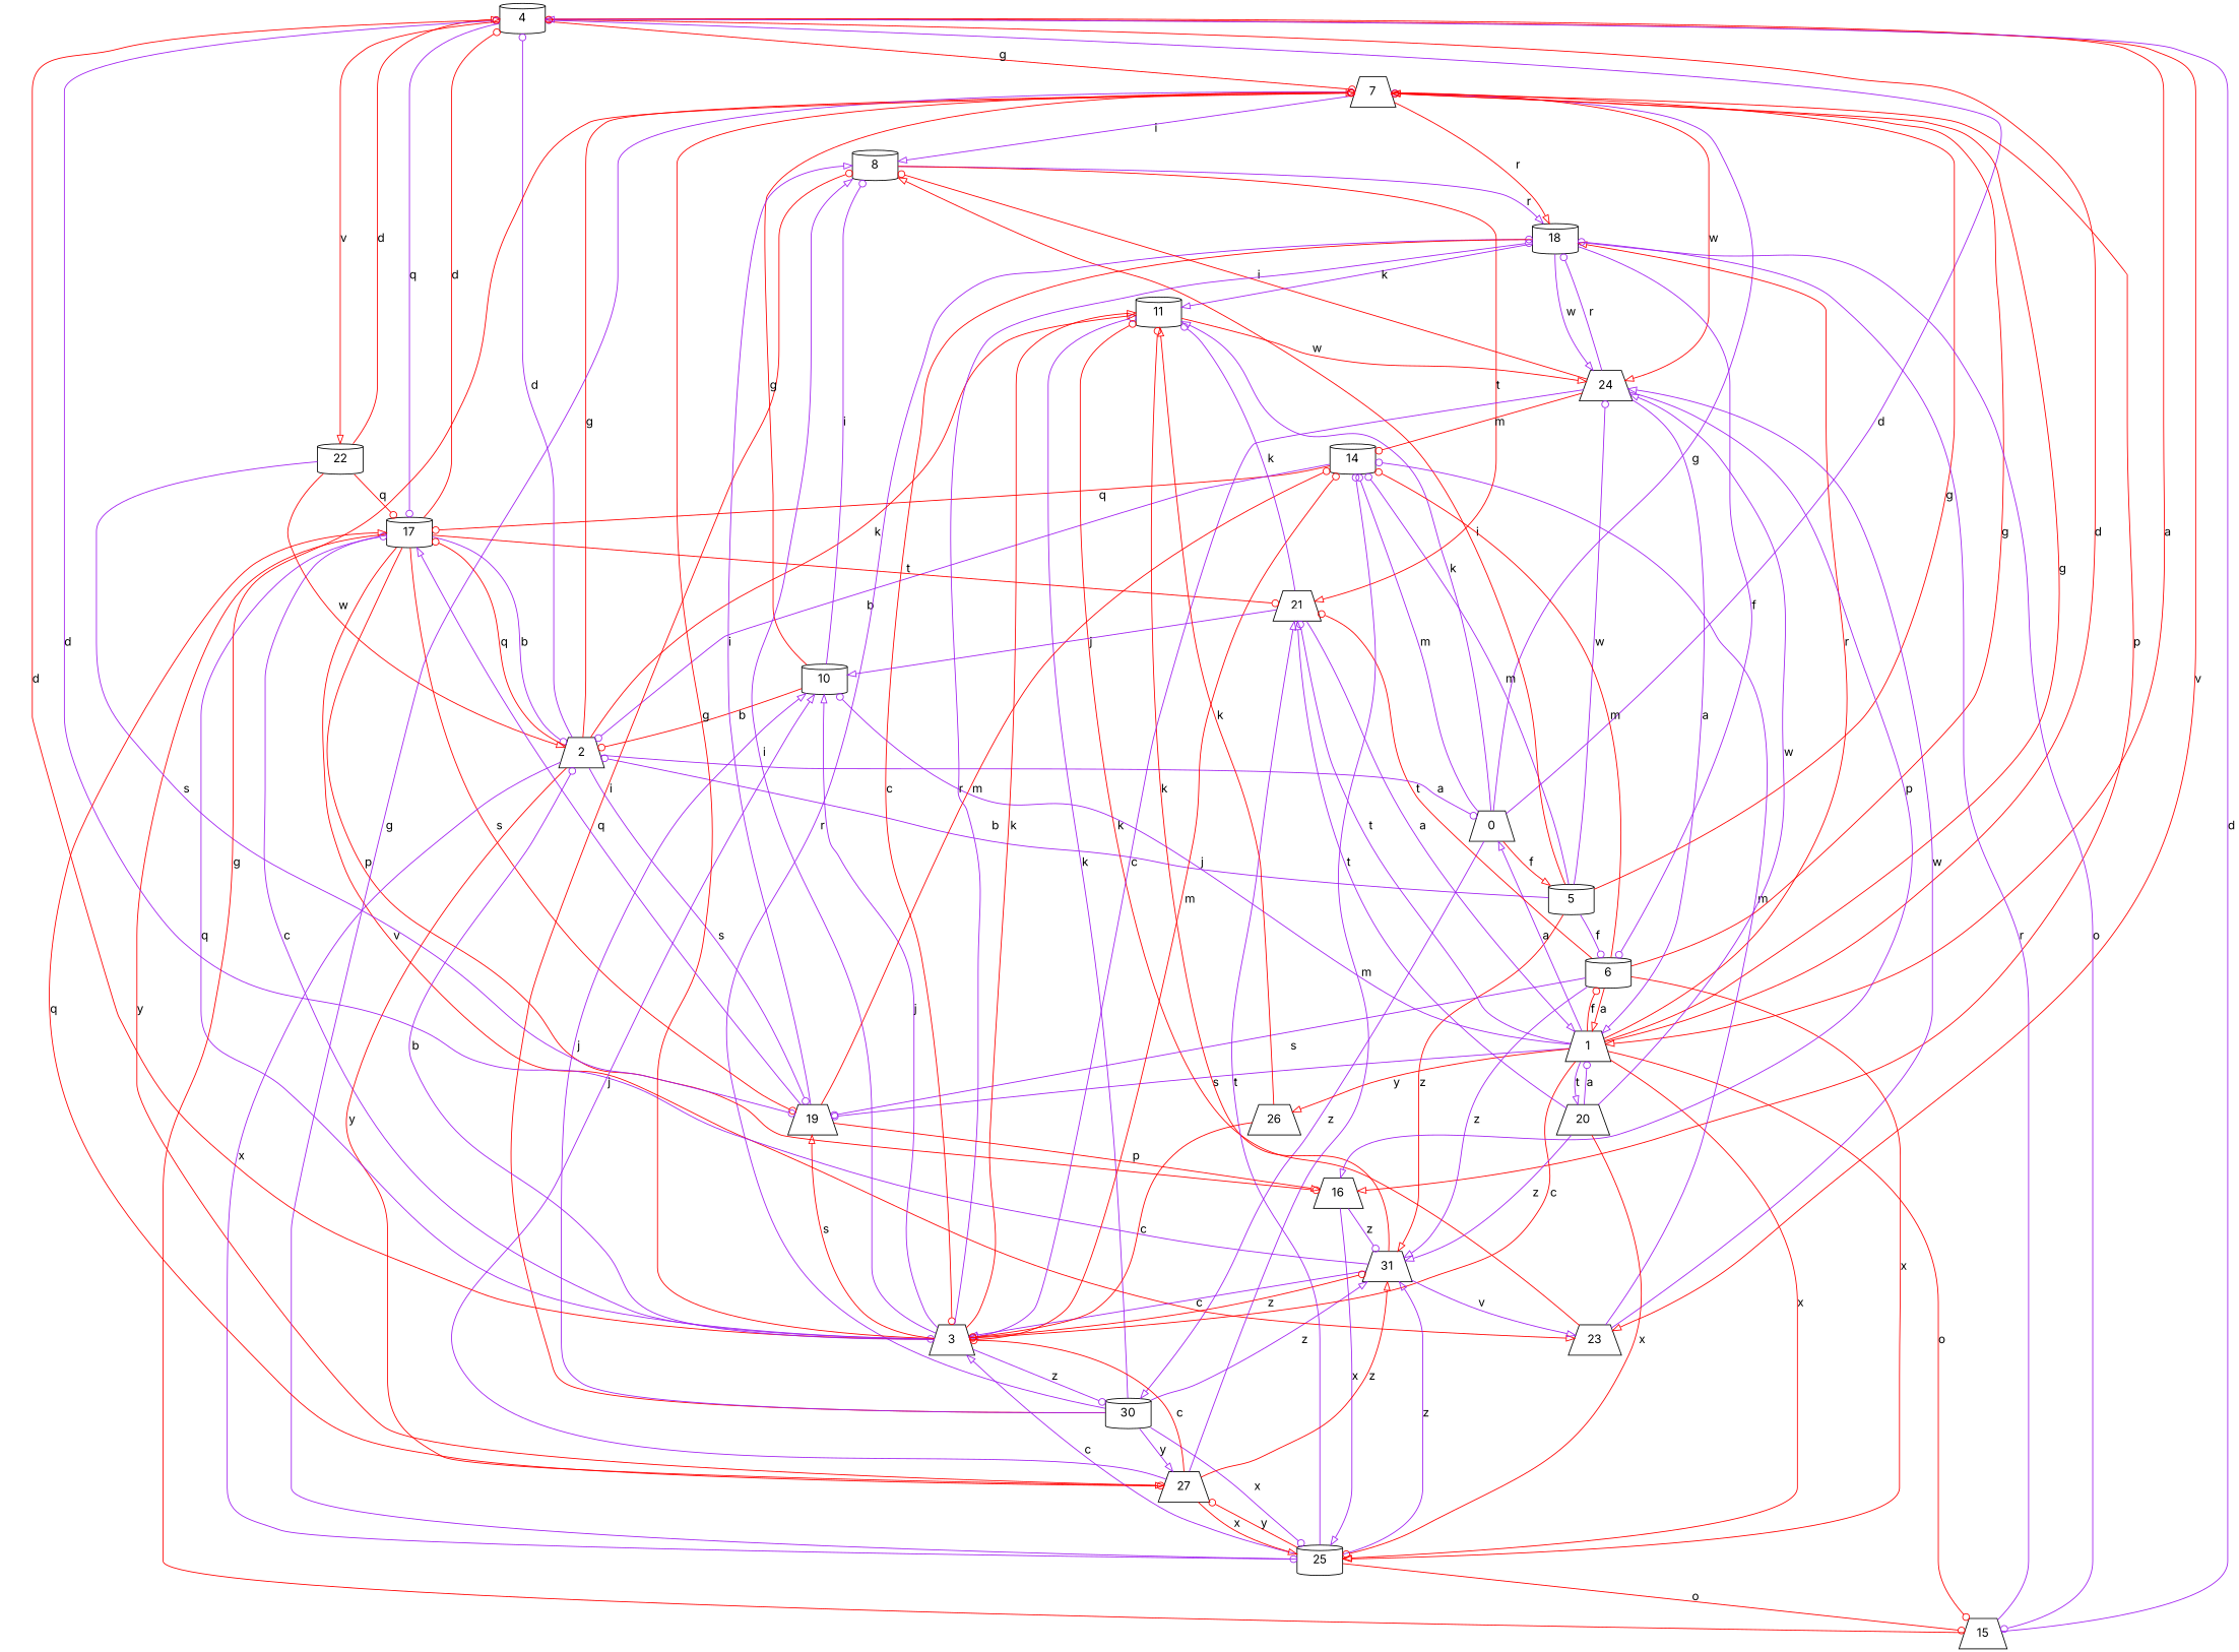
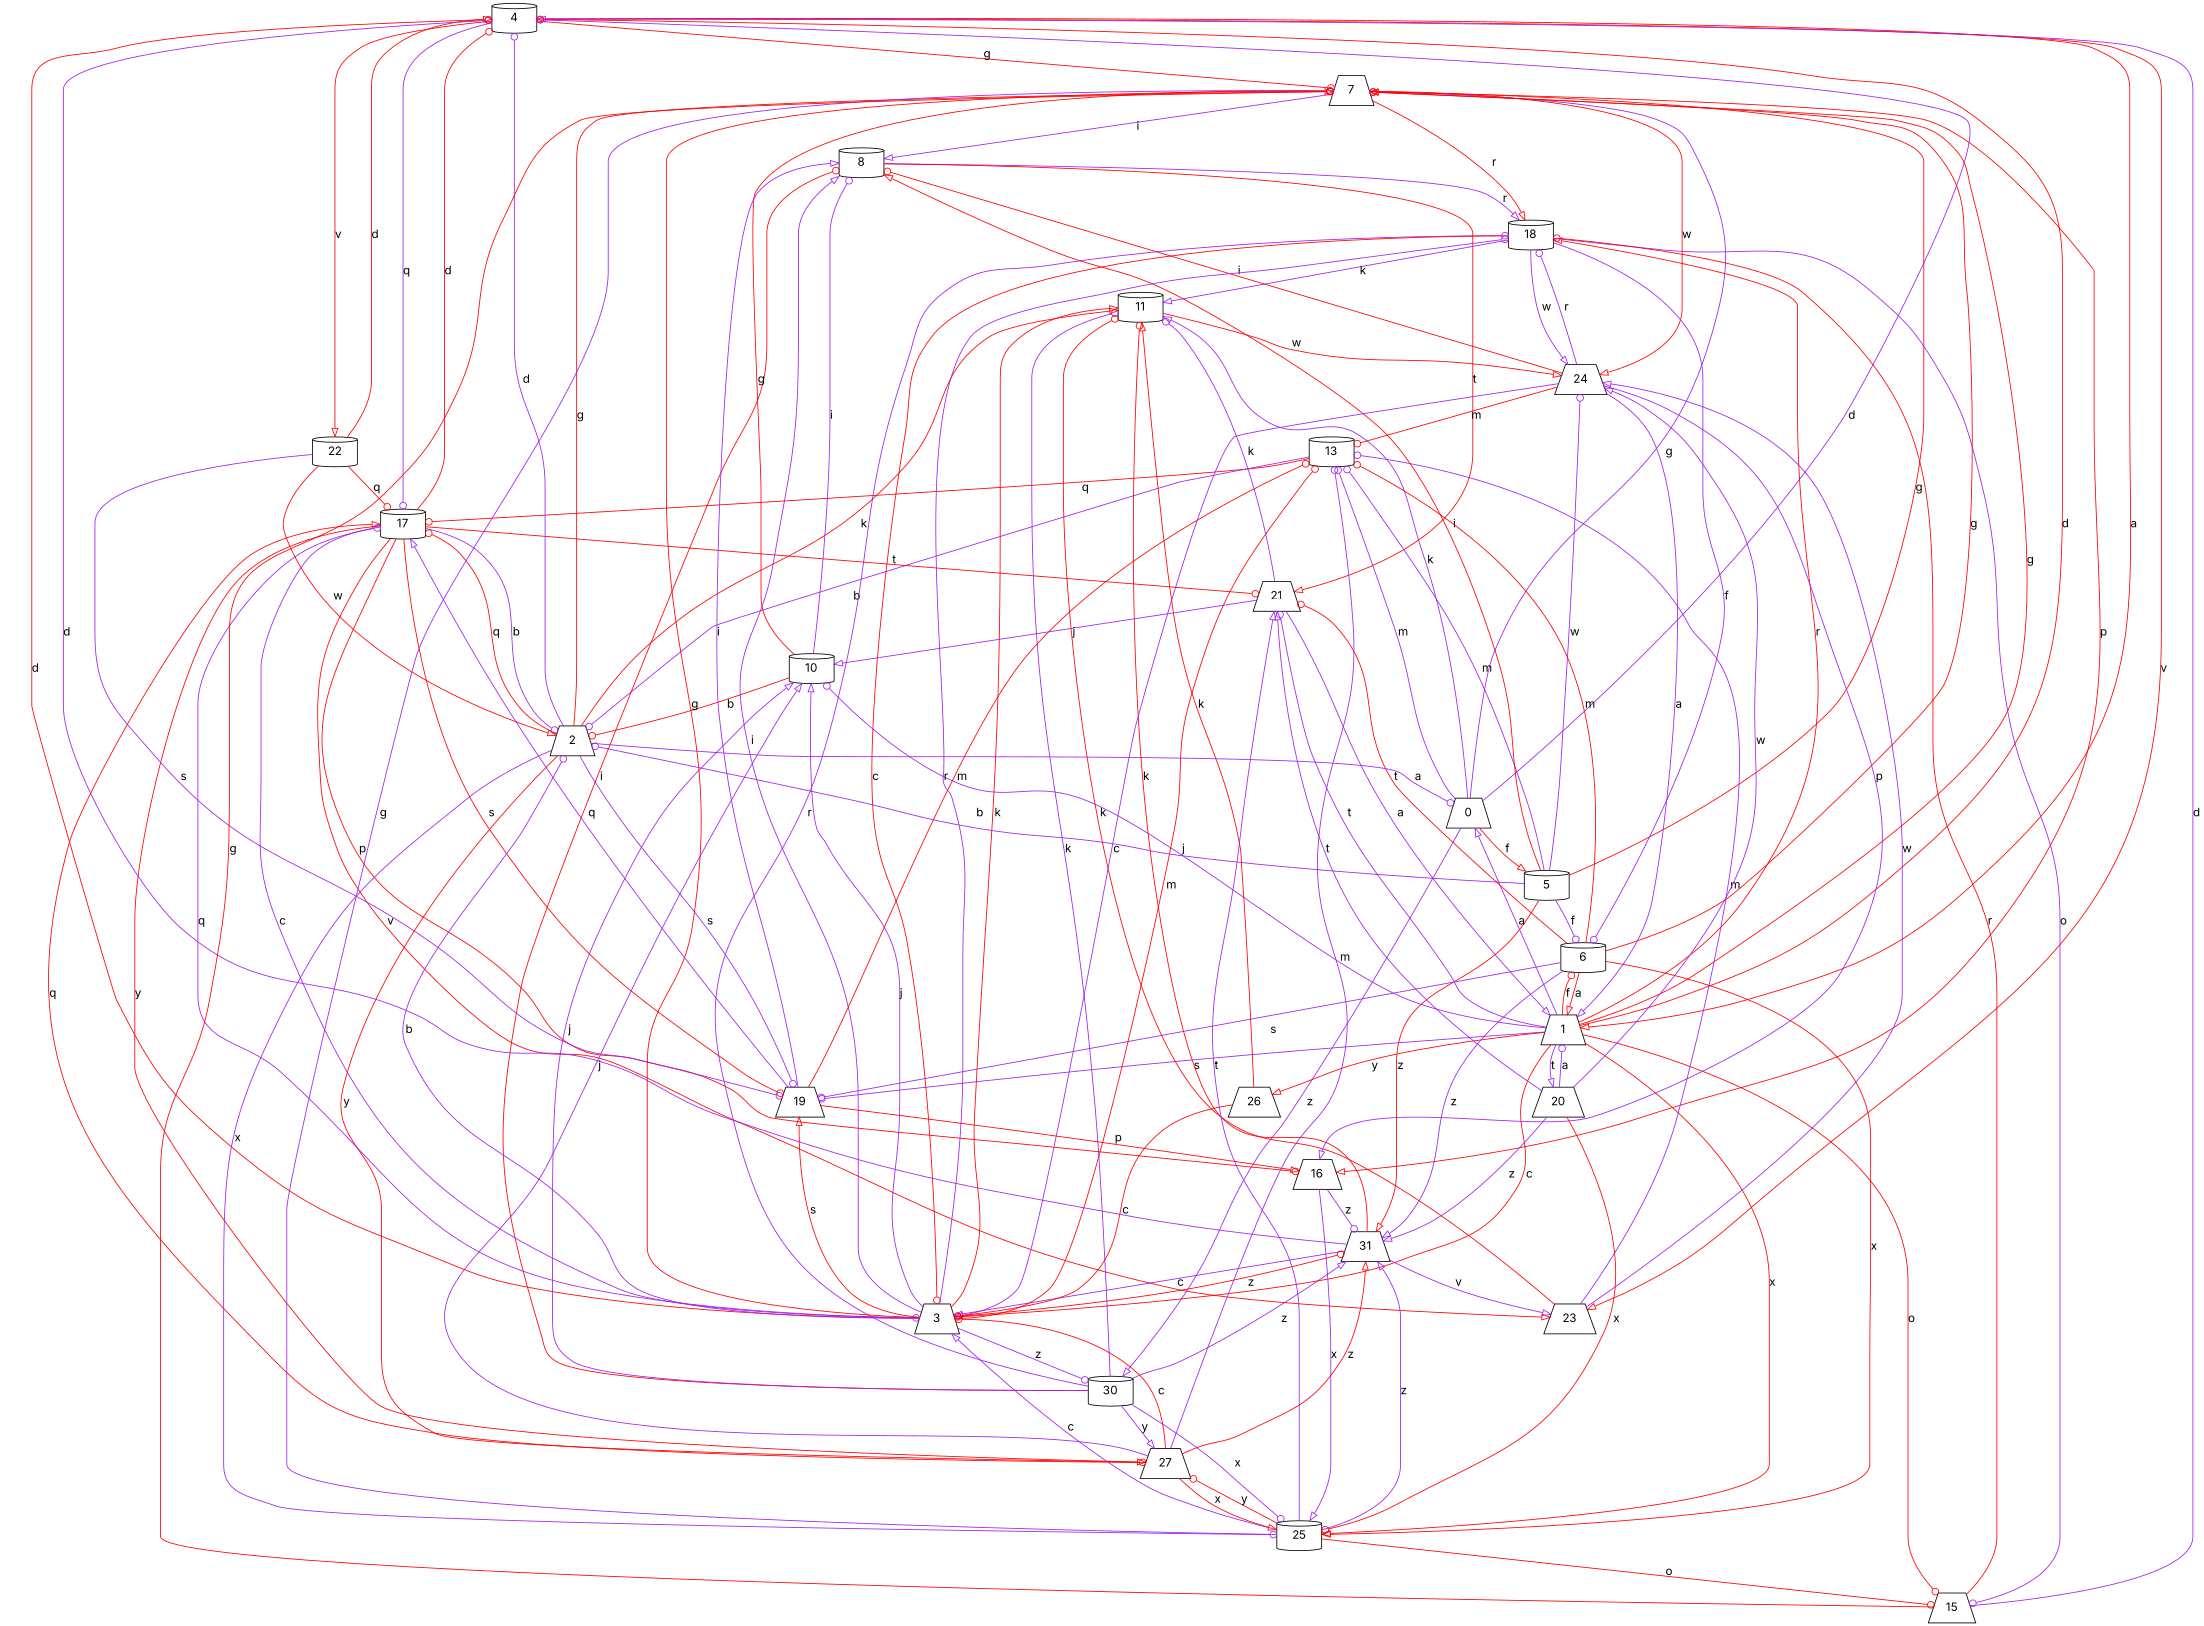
  strict digraph {
    fontname=Inter
    node [fontname=Inter shape=trapezium]
    edge [arrowhead=odot color=purple fontname=Inter]
    4 [shape=cylinder]
    0
    5 [shape=cylinder]
    7
    11 [shape=cylinder]
-   13 [shape=cylinder label=14]
+   13 [shape=cylinder]
    30 [shape=cylinder]
    1
    17 [shape=cylinder]
    22 [shape=cylinder]
    23
    6 [shape=cylinder]
    2
    8 [shape=cylinder]
    31
    24
    18 [shape=cylinder]
    16
    10 [shape=cylinder]
    25 [shape=cylinder]
    27
    3
    15
    19
    20
    21
    26
    4 -> 7 [color=red label=g]
    4 -> 1 [arrowhead=onormal color=red label=a]
    4 -> 17 [label=q]
    4 -> 22 [arrowhead=onormal color=red label=v]
    4 -> 23 [arrowhead=onormal color=red label=v]
    0 -> 4 [label=d]
    0 -> 5 [arrowhead=onormal color=red label=f]
    0 -> 7 [label=g]
    0 -> 11 [arrowhead=onormal label=k]
    0 -> 13 [label=m]
    0 -> 30 [arrowhead=onormal label=z]
    5 -> 7 [arrowhead=onormal color=red label=g]
    5 -> 13 [label=m]
    5 -> 6 [label=f]
    5 -> 2 [label=b]
    5 -> 8 [arrowhead=onormal color=red label=i]
    5 -> 31 [arrowhead=onormal color=red label=z]
    5 -> 24 [label=w]
    7 -> 8 [arrowhead=onormal label=i]
    7 -> 24 [arrowhead=onormal color=red label=w]
    7 -> 18 [arrowhead=onormal color=red label=r]
    7 -> 16 [arrowhead=onormal color=red label=p]
    11 -> 24 [arrowhead=onormal color=red label=w]
    13 -> 17 [color=red label=q]
    13 -> 2 [label=b]
    30 -> 11 [label=k]
    30 -> 8 [color=red label=i]
    30 -> 31 [arrowhead=onormal label=z]
    30 -> 18 [label=r]
    30 -> 10 [arrowhead=onormal label=j]
    30 -> 25 [label=x]
    30 -> 27 [arrowhead=onormal label=y]
    1 -> 4 [color=red label=d]
    1 -> 0 [arrowhead=onormal label=a]
    1 -> 7 [arrowhead=onormal color=red label=g]
    1 -> 6 [color=red label=f]
    1 -> 18 [arrowhead=onormal color=red label=r]
    1 -> 10 [label=j]
    1 -> 25 [arrowhead=onormal color=red label=x]
    1 -> 3 [color=red label=c]
    1 -> 15 [color=red label=o]
    1 -> 19 [label=s]
    1 -> 20 [arrowhead=onormal label=t]
    1 -> 21 [label=t]
    1 -> 26 [arrowhead=onormal color=red label=y]
    17 -> 4 [color=red label=d]
    17 -> 23 [arrowhead=onormal color=red label=v]
    17 -> 2 [label=b]
    17 -> 16 [color=red label=p]
    17 -> 27 [arrowhead=onormal color=red label=y]
    17 -> 3 [label=c]
    17 -> 19 [color=red label=s]
    17 -> 21 [color=red label=t]
    22 -> 4 [arrowhead=onormal color=red label=d]
    22 -> 17 [color=red label=q]
    22 -> 2 [arrowhead=onormal color=red label=w]
    22 -> 19 [label=s]
    23 -> 11 [color=red label=k]
    23 -> 13 [label=m]
    23 -> 24 [arrowhead=onormal label=w]
    6 -> 7 [color=red label=g]
    6 -> 13 [color=red label=m]
    6 -> 1 [arrowhead=onormal color=red label=a]
    6 -> 31 [arrowhead=onormal label=z]
    6 -> 25 [arrowhead=onormal color=red label=x]
    6 -> 19 [label=s]
    6 -> 21 [color=red label=t]
    2 -> 4 [label=d]
    2 -> 0 [label=a]
    2 -> 7 [arrowhead=onormal color=red label=g]
    2 -> 11 [arrowhead=onormal color=red label=k]
    2 -> 17 [color=red label=q]
    2 -> 25 [label=x]
    2 -> 27 [color=red label=y]
    2 -> 19 [label=s]
    8 -> 18 [arrowhead=onormal label=r]
    8 -> 21 [arrowhead=onormal color=red label=t]
    31 -> 4 [label=d]
    31 -> 11 [color=red label=k]
    31 -> 23 [arrowhead=onormal label=v]
    31 -> 3 [arrowhead=onormal label=c]
    24 -> 13 [color=red label=m]
    24 -> 1 [arrowhead=onormal label=a]
    24 -> 8 [color=red label=i]
    24 -> 18 [label=r]
    24 -> 16 [arrowhead=onormal label=p]
    24 -> 3 [arrowhead=onormal label=c]
    18 -> 11 [arrowhead=onormal label=k]
    18 -> 6 [label=f]
    18 -> 24 [arrowhead=onormal label=w]
    18 -> 3 [color=red label=c]
    18 -> 15 [label=o]
    16 -> 31 [label=z]
    16 -> 25 [arrowhead=onormal label=x]
    10 -> 7 [color=red label=g]
    10 -> 2 [color=red label=b]
    10 -> 8 [label=i]
    25 -> 7 [label=g]
    25 -> 31 [arrowhead=onormal label=z]
    25 -> 27 [color=red label=y]
    25 -> 3 [arrowhead=onormal label=c]
    25 -> 15 [color=red label=o]
    25 -> 21 [arrowhead=onormal label=t]
    27 -> 13 [label=m]
    27 -> 17 [arrowhead=onormal color=red label=q]
    27 -> 31 [arrowhead=onormal color=red label=z]
    27 -> 10 [arrowhead=onormal label=j]
    27 -> 25 [arrowhead=onormal color=red label=x]
    27 -> 3 [color=red label=c]
    3 -> 4 [color=red label=d]
    3 -> 7 [color=red label=g]
    3 -> 11 [arrowhead=onormal color=red label=k]
    3 -> 13 [color=red label=m]
    3 -> 30 [label=z]
    3 -> 17 [label=q]
    3 -> 2 [label=b]
    3 -> 8 [arrowhead=onormal label=i]
    3 -> 31 [color=red label=z]
    3 -> 18 [label=r]
    3 -> 10 [arrowhead=onormal label=j]
    3 -> 19 [arrowhead=onormal color=red label=s]
    15 -> 4 [arrowhead=onormal label=d]
    15 -> 7 [color=red label=g]
-   15 -> 18 [label=r]
+   15 -> 18 [color=red label=r]
    19 -> 13 [color=red label=m]
    19 -> 17 [arrowhead=onormal label=q]
    19 -> 8 [arrowhead=onormal label=i]
    19 -> 16 [arrowhead=onormal color=red label=p]
    20 -> 1 [label=a]
    20 -> 31 [arrowhead=onormal label=z]
    20 -> 24 [arrowhead=onormal label=w]
    20 -> 25 [color=red label=x]
    20 -> 21 [arrowhead=onormal label=t]
    21 -> 11 [label=k]
    21 -> 1 [arrowhead=onormal label=a]
    21 -> 10 [arrowhead=onormal label=j]
    26 -> 11 [arrowhead=onormal color=red label=k]
    26 -> 3 [color=red label=c]
  }
